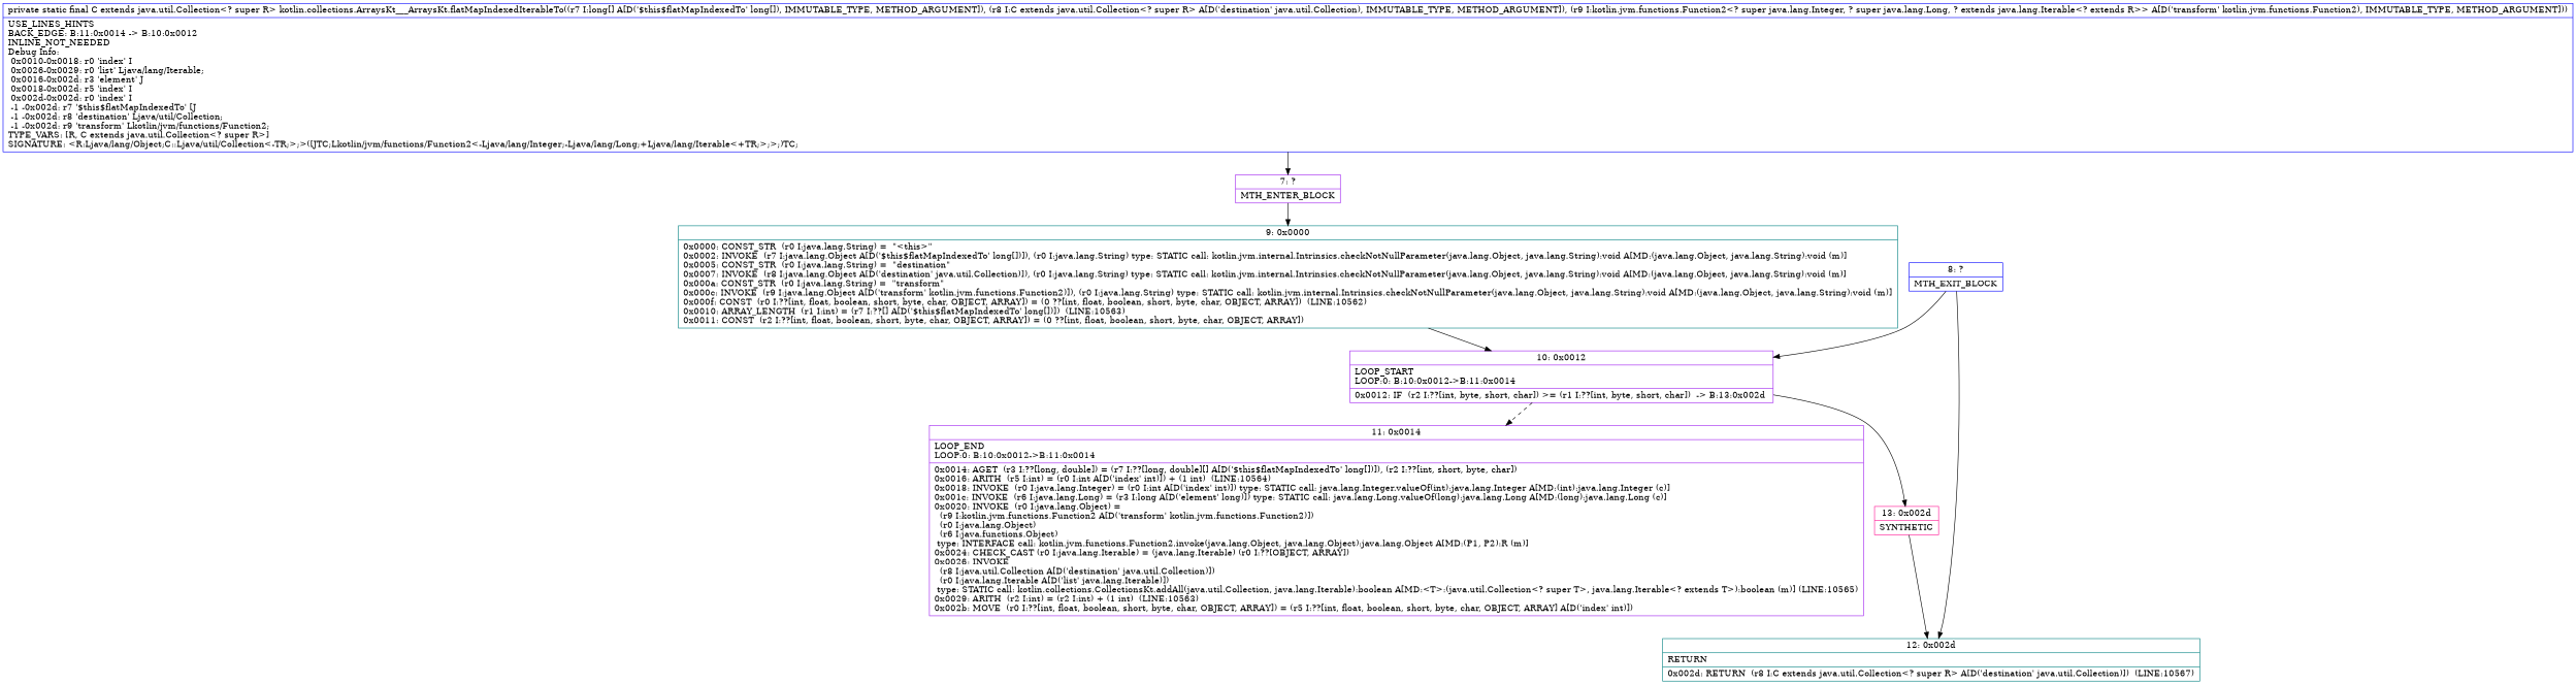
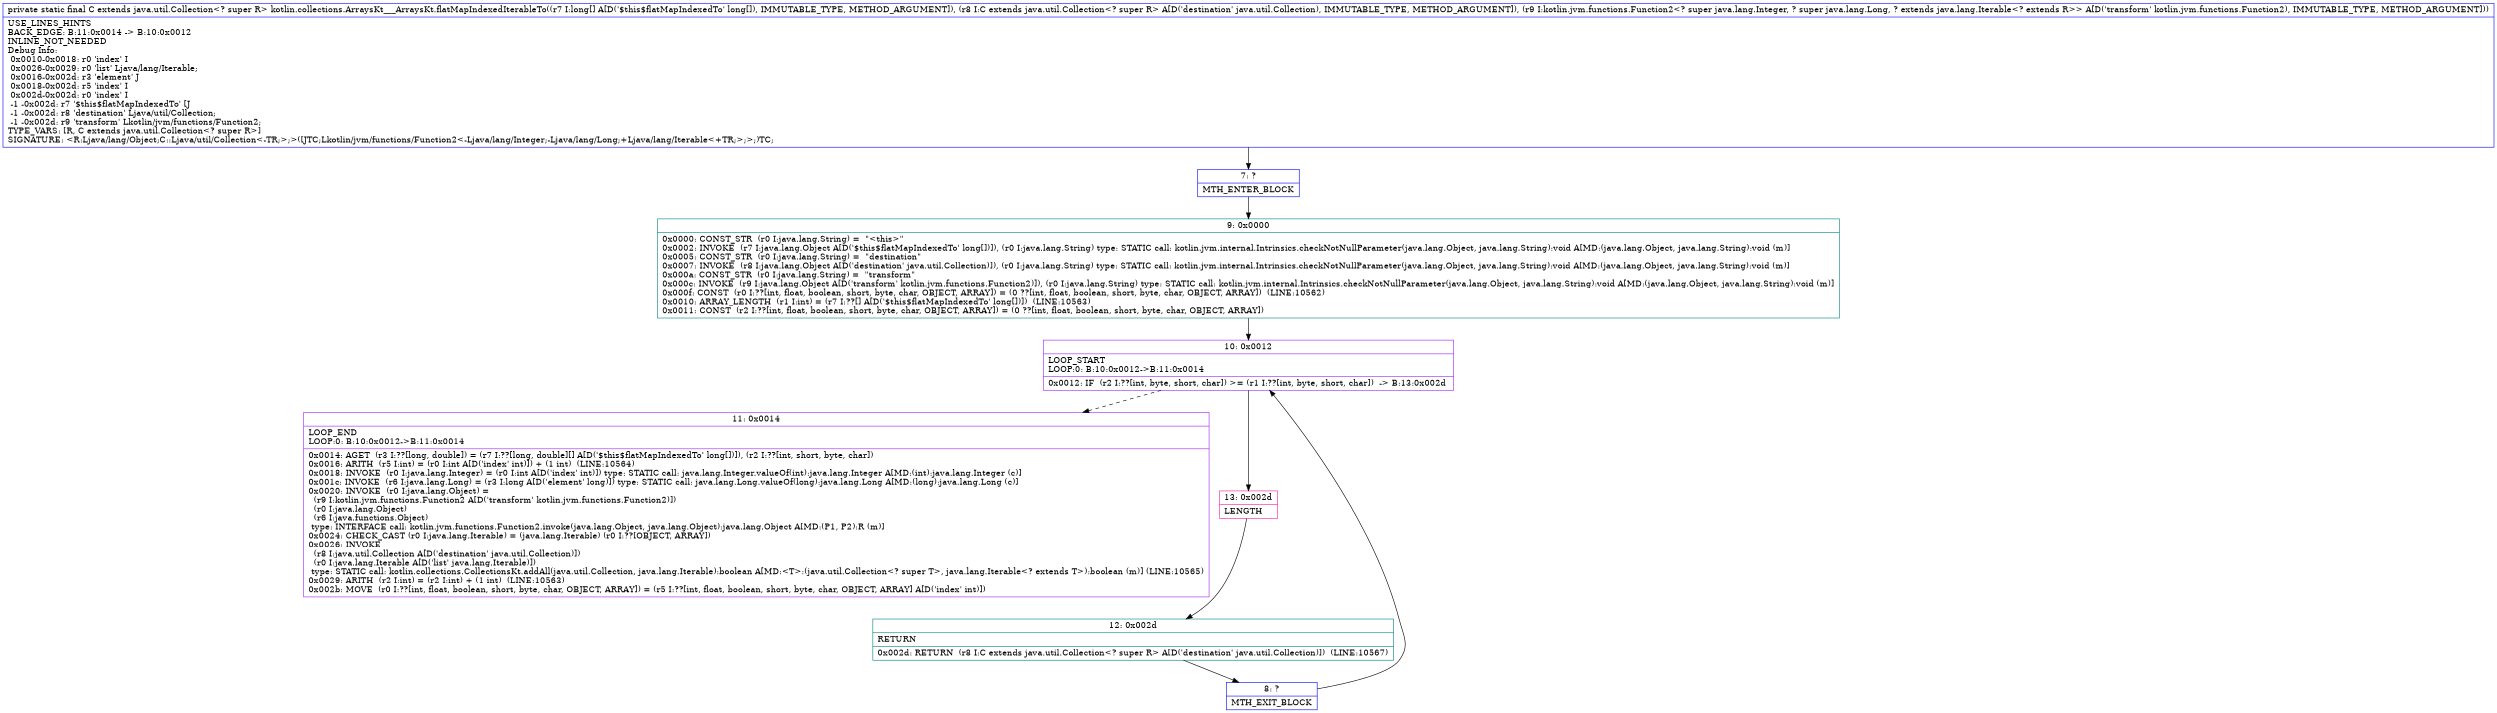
  digraph {
    node [color=blue shape=record]
-   n1 [color=purple label="{7\:\ ?|MTH_ENTER_BLOCK\l}"]
+   n1 [label="{7\:\ ?|MTH_ENTER_BLOCK\l}"]
    n2 [color=teal label="{9\:\ 0x0000|0x0000: CONST_STR  (r0 I:java.lang.String) =  \"\<this\>\" \l0x0002: INVOKE  (r7 I:java.lang.Object A[D('$this$flatMapIndexedTo' long[])]), (r0 I:java.lang.String) type: STATIC call: kotlin.jvm.internal.Intrinsics.checkNotNullParameter(java.lang.Object, java.lang.String):void A[MD:(java.lang.Object, java.lang.String):void (m)]\l0x0005: CONST_STR  (r0 I:java.lang.String) =  \"destination\" \l0x0007: INVOKE  (r8 I:java.lang.Object A[D('destination' java.util.Collection)]), (r0 I:java.lang.String) type: STATIC call: kotlin.jvm.internal.Intrinsics.checkNotNullParameter(java.lang.Object, java.lang.String):void A[MD:(java.lang.Object, java.lang.String):void (m)]\l0x000a: CONST_STR  (r0 I:java.lang.String) =  \"transform\" \l0x000c: INVOKE  (r9 I:java.lang.Object A[D('transform' kotlin.jvm.functions.Function2)]), (r0 I:java.lang.String) type: STATIC call: kotlin.jvm.internal.Intrinsics.checkNotNullParameter(java.lang.Object, java.lang.String):void A[MD:(java.lang.Object, java.lang.String):void (m)]\l0x000f: CONST  (r0 I:??[int, float, boolean, short, byte, char, OBJECT, ARRAY]) = (0 ??[int, float, boolean, short, byte, char, OBJECT, ARRAY])  (LINE:10562)\l0x0010: ARRAY_LENGTH  (r1 I:int) = (r7 I:??[] A[D('$this$flatMapIndexedTo' long[])])  (LINE:10563)\l0x0011: CONST  (r2 I:??[int, float, boolean, short, byte, char, OBJECT, ARRAY]) = (0 ??[int, float, boolean, short, byte, char, OBJECT, ARRAY]) \l}"]
    n3 [color=purple label="{10\:\ 0x0012|LOOP_START\lLOOP:0: B:10:0x0012\-\>B:11:0x0014\l|0x0012: IF  (r2 I:??[int, byte, short, char]) \>= (r1 I:??[int, byte, short, char])  \-\> B:13:0x002d \l}"]
    n4 [color=purple label="{11\:\ 0x0014|LOOP_END\lLOOP:0: B:10:0x0012\-\>B:11:0x0014\l|0x0014: AGET  (r3 I:??[long, double]) = (r7 I:??[long, double][] A[D('$this$flatMapIndexedTo' long[])]), (r2 I:??[int, short, byte, char]) \l0x0016: ARITH  (r5 I:int) = (r0 I:int A[D('index' int)]) + (1 int)  (LINE:10564)\l0x0018: INVOKE  (r0 I:java.lang.Integer) = (r0 I:int A[D('index' int)]) type: STATIC call: java.lang.Integer.valueOf(int):java.lang.Integer A[MD:(int):java.lang.Integer (c)]\l0x001c: INVOKE  (r6 I:java.lang.Long) = (r3 I:long A[D('element' long)]) type: STATIC call: java.lang.Long.valueOf(long):java.lang.Long A[MD:(long):java.lang.Long (c)]\l0x0020: INVOKE  (r0 I:java.lang.Object) = \l  (r9 I:kotlin.jvm.functions.Function2 A[D('transform' kotlin.jvm.functions.Function2)])\l  (r0 I:java.lang.Object)\l  (r6 I:java.functions.Object)\l type: INTERFACE call: kotlin.jvm.functions.Function2.invoke(java.lang.Object, java.lang.Object):java.lang.Object A[MD:(P1, P2):R (m)]\l0x0024: CHECK_CAST (r0 I:java.lang.Iterable) = (java.lang.Iterable) (r0 I:??[OBJECT, ARRAY]) \l0x0026: INVOKE  \l  (r8 I:java.util.Collection A[D('destination' java.util.Collection)])\l  (r0 I:java.lang.Iterable A[D('list' java.lang.Iterable)])\l type: STATIC call: kotlin.collections.CollectionsKt.addAll(java.util.Collection, java.lang.Iterable):boolean A[MD:\<T\>:(java.util.Collection\<? super T\>, java.lang.Iterable\<? extends T\>):boolean (m)] (LINE:10565)\l0x0029: ARITH  (r2 I:int) = (r2 I:int) + (1 int)  (LINE:10563)\l0x002b: MOVE  (r0 I:??[int, float, boolean, short, byte, char, OBJECT, ARRAY]) = (r5 I:??[int, float, boolean, short, byte, char, OBJECT, ARRAY] A[D('index' int)]) \l}"]
-   n5 [color=deeppink label="{13\:\ 0x002d|SYNTHETIC\l}"]
+   n5 [color=deeppink label="{13\:\ 0x002d|LENGTH\l}"]
    n6 [color=teal label="{12\:\ 0x002d|RETURN\l|0x002d: RETURN  (r8 I:C extends java.util.Collection\<? super R\> A[D('destination' java.util.Collection)])  (LINE:10567)\l}"]
    n7 [label="{8\:\ ?|MTH_EXIT_BLOCK\l}"]
    n8 [label="{private static final C extends java.util.Collection\<? super R\> kotlin.collections.ArraysKt___ArraysKt.flatMapIndexedIterableTo((r7 I:long[] A[D('$this$flatMapIndexedTo' long[]), IMMUTABLE_TYPE, METHOD_ARGUMENT]), (r8 I:C extends java.util.Collection\<? super R\> A[D('destination' java.util.Collection), IMMUTABLE_TYPE, METHOD_ARGUMENT]), (r9 I:kotlin.jvm.functions.Function2\<? super java.lang.Integer, ? super java.lang.Long, ? extends java.lang.Iterable\<? extends R\>\> A[D('transform' kotlin.jvm.functions.Function2), IMMUTABLE_TYPE, METHOD_ARGUMENT]))  | USE_LINES_HINTS\lBACK_EDGE: B:11:0x0014 \-\> B:10:0x0012\lINLINE_NOT_NEEDED\lDebug Info:\l  0x0010\-0x0018: r0 'index' I\l  0x0026\-0x0029: r0 'list' Ljava\/lang\/Iterable;\l  0x0016\-0x002d: r3 'element' J\l  0x0018\-0x002d: r5 'index' I\l  0x002d\-0x002d: r0 'index' I\l  \-1 \-0x002d: r7 '$this$flatMapIndexedTo' [J\l  \-1 \-0x002d: r8 'destination' Ljava\/util\/Collection;\l  \-1 \-0x002d: r9 'transform' Lkotlin\/jvm\/functions\/Function2;\lTYPE_VARS: [R, C extends java.util.Collection\<? super R\>]\lSIGNATURE: \<R:Ljava\/lang\/Object;C::Ljava\/util\/Collection\<\-TR;\>;\>([JTC;Lkotlin\/jvm\/functions\/Function2\<\-Ljava\/lang\/Integer;\-Ljava\/lang\/Long;+Ljava\/lang\/Iterable\<+TR;\>;\>;)TC;\l}"]
    n1 -> n2
    n2 -> n3
    n3 -> n4 [style=dashed]
    n3 -> n5
    n5 -> n6
-   n7 -> n6
+   n6 -> n7
    n7 -> n3
    n8 -> n1
  }
